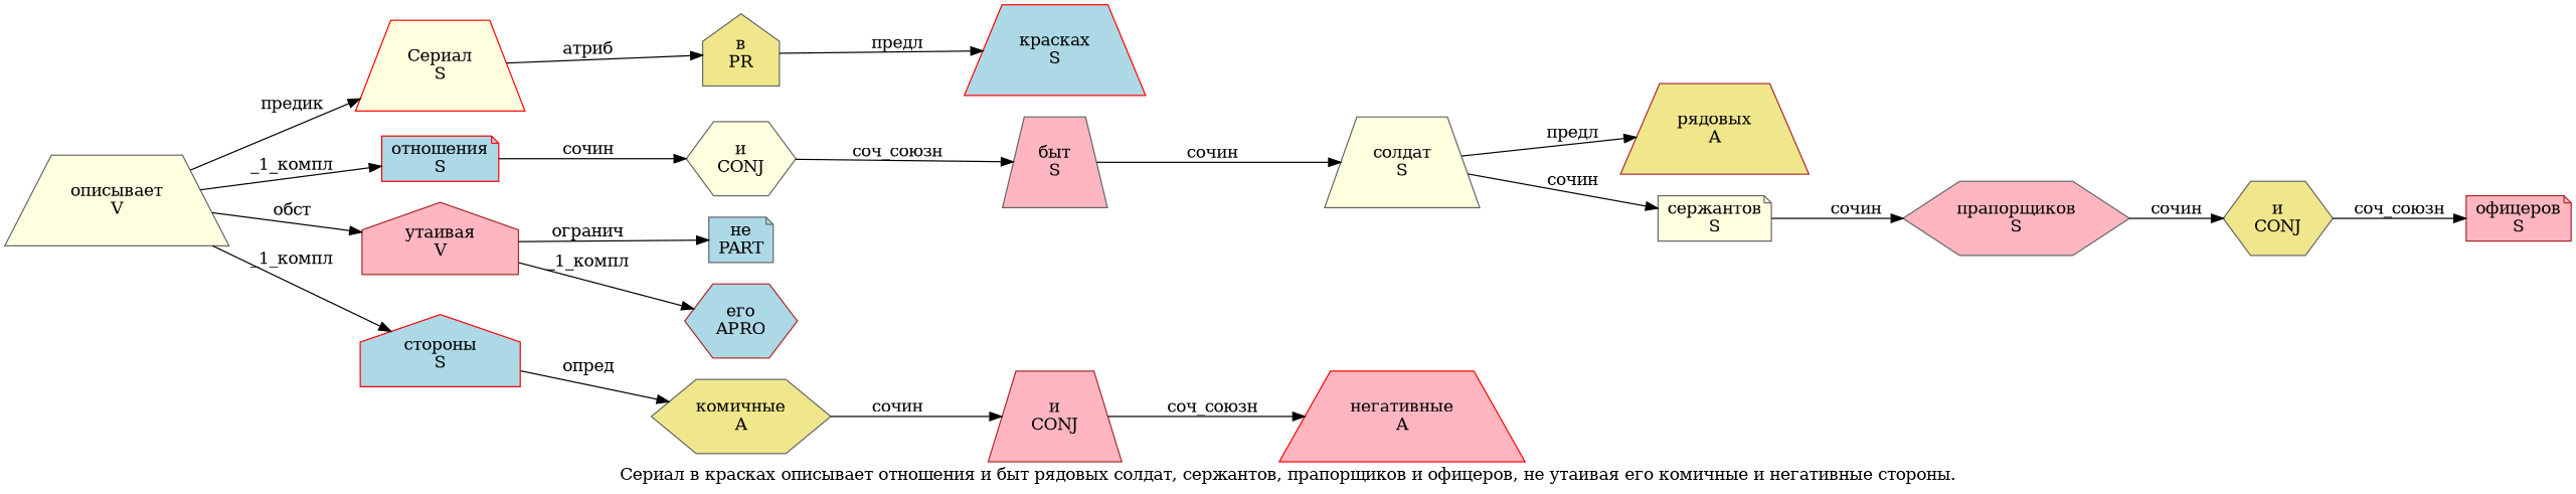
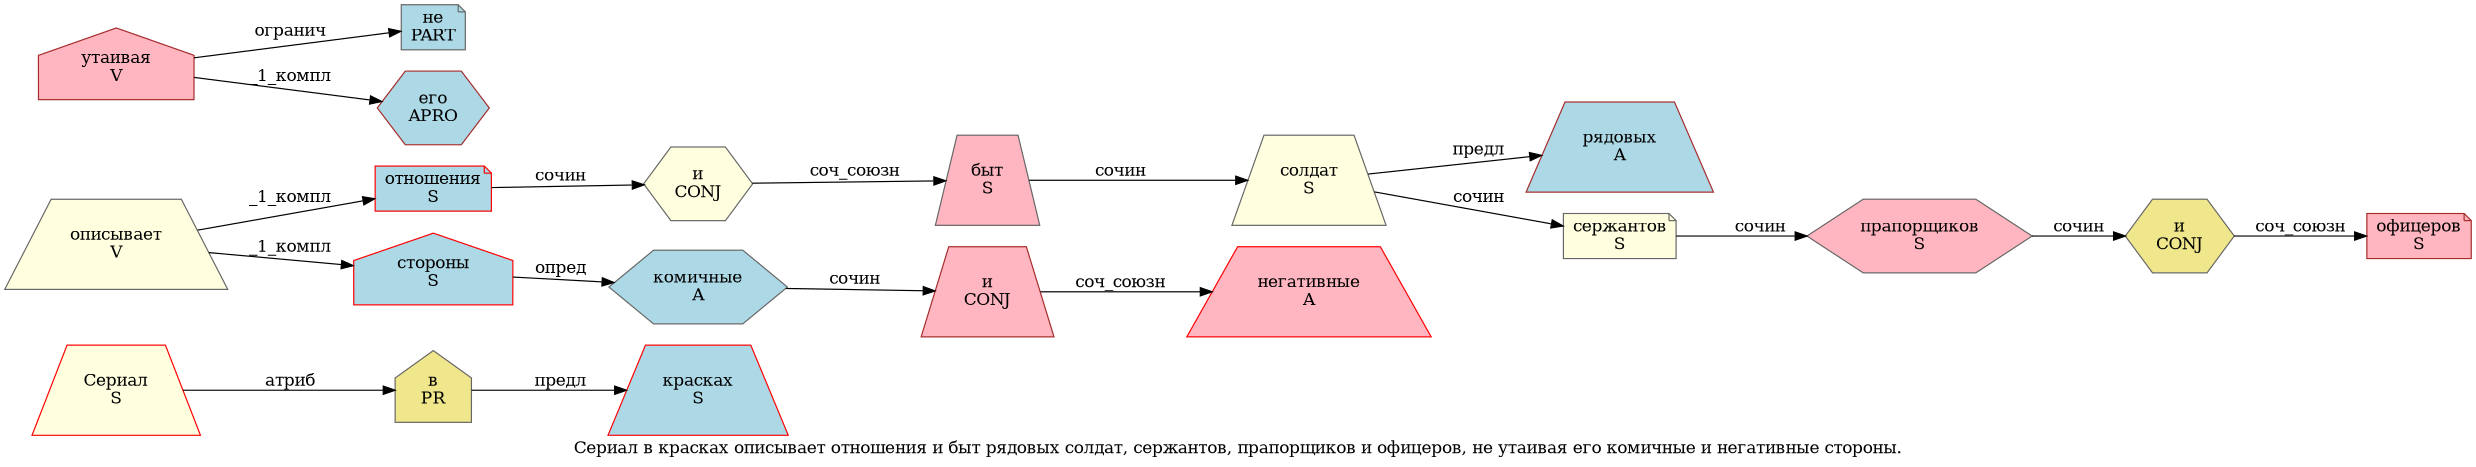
  digraph {
    label="Сериал в красках описывает отношения и быт рядовых солдат, сержантов, прапорщиков и офицеров, не утаивая его комичные и негативные стороны."
    rankdir=LR
    node [color=gray40 fillcolor=lightblue penwidth=1 shape=trapezium style=filled]
    n1 [color=red fillcolor=lightyellow label="Сериал\nS"]
    n2 [fillcolor=khaki label="в\nPR" shape=house]
    n3 [color=red label="красках\nS"]
    n4 [fillcolor=lightyellow label="описывает\nV"]
    n5 [color=red label="отношения\nS" shape=note]
    n6 [color=brown fillcolor=lightpink label="утаивая\nV" shape=house]
    n7 [color=red label="стороны\nS" shape=house]
    n8 [fillcolor=lightyellow label="и\nCONJ" shape=hexagon]
    n9 [label="не\nPART" shape=note]
    n10 [color=brown label="его\nAPRO" shape=hexagon]
-   n11 [fillcolor=khaki label="комичные\nA" shape=hexagon]
+   n11 [label="комичные\nA" shape=hexagon]
    n12 [fillcolor=lightpink label="быт\nS"]
    n13 [fillcolor=lightyellow label="солдат\nS"]
-   n14 [color=brown fillcolor=khaki label="рядовых\nA"]
+   n14 [color=brown label="рядовых\nA"]
    n15 [fillcolor=lightyellow label="сержантов\nS" shape=note]
    n16 [fillcolor=lightpink label="прапорщиков\nS" shape=hexagon]
    n17 [fillcolor=khaki label="и\nCONJ" shape=hexagon]
    n18 [color=brown fillcolor=lightpink label="офицеров\nS" shape=note]
    n19 [color=brown fillcolor=lightpink label="и\nCONJ"]
    n20 [color=red fillcolor=lightpink label="негативные\nA"]
    n1 -> n2 [label="атриб"]
    n2 -> n3 [label="предл"]
-   n4 -> n1 [label="предик"]
    n4 -> n5 [label="_1_компл"]
-   n4 -> n6 [label="обст"]
    n4 -> n7 [label="_1_компл"]
    n5 -> n8 [label="сочин"]
    n6 -> n9 [label="огранич"]
    n6 -> n10 [label="_1_компл"]
    n7 -> n11 [label="опред"]
    n8 -> n12 [label="соч_союзн"]
    n11 -> n19 [label="сочин"]
    n12 -> n13 [label="сочин"]
    n13 -> n14 [label="предл"]
    n13 -> n15 [label="сочин"]
    n15 -> n16 [label="сочин"]
    n16 -> n17 [label="сочин"]
    n17 -> n18 [label="соч_союзн"]
    n19 -> n20 [label="соч_союзн"]
  }
